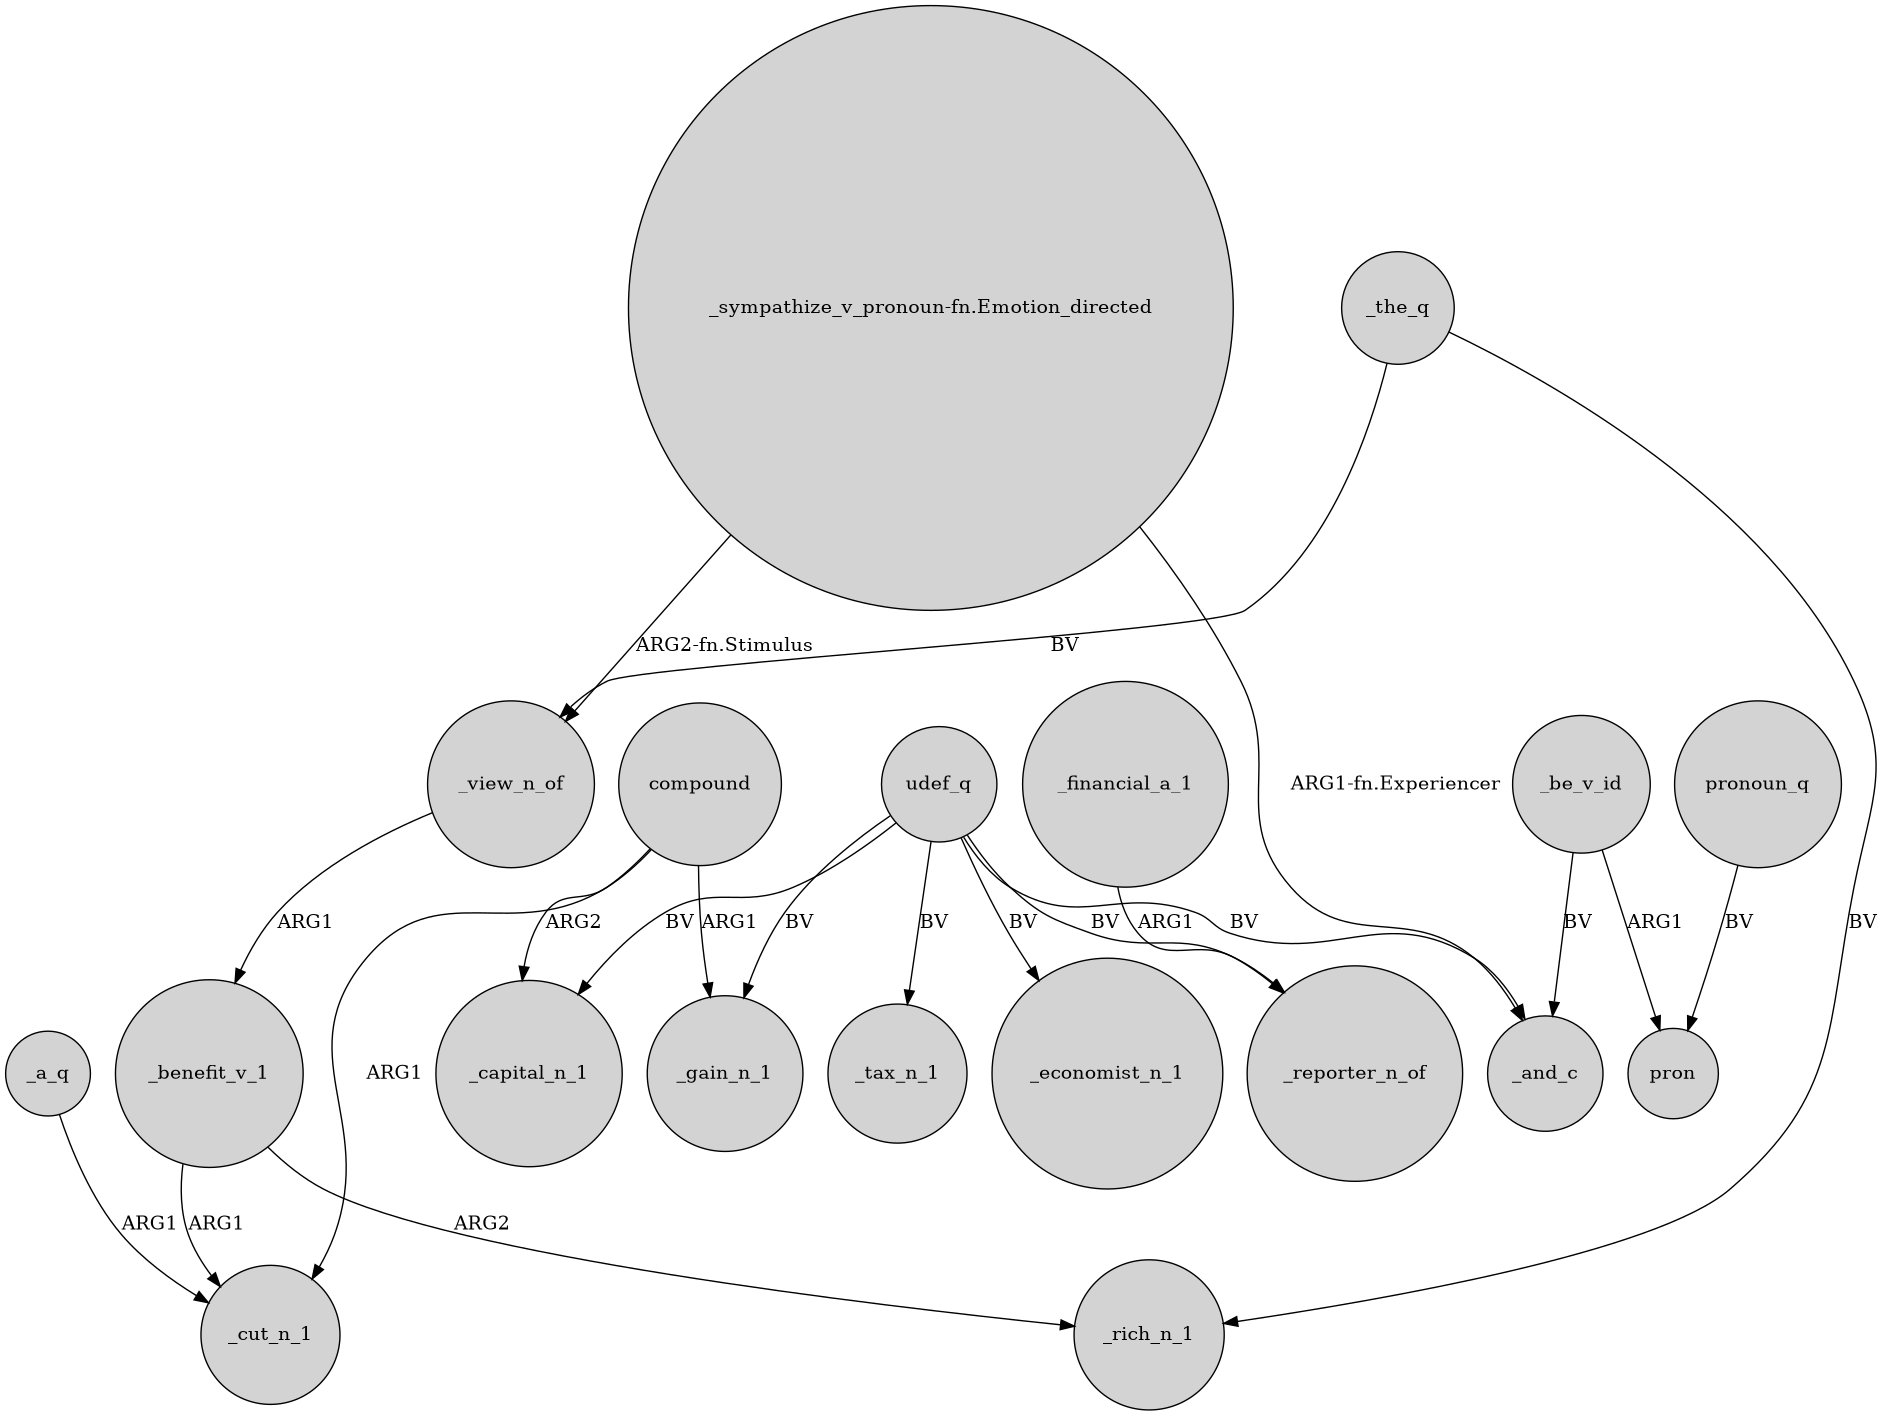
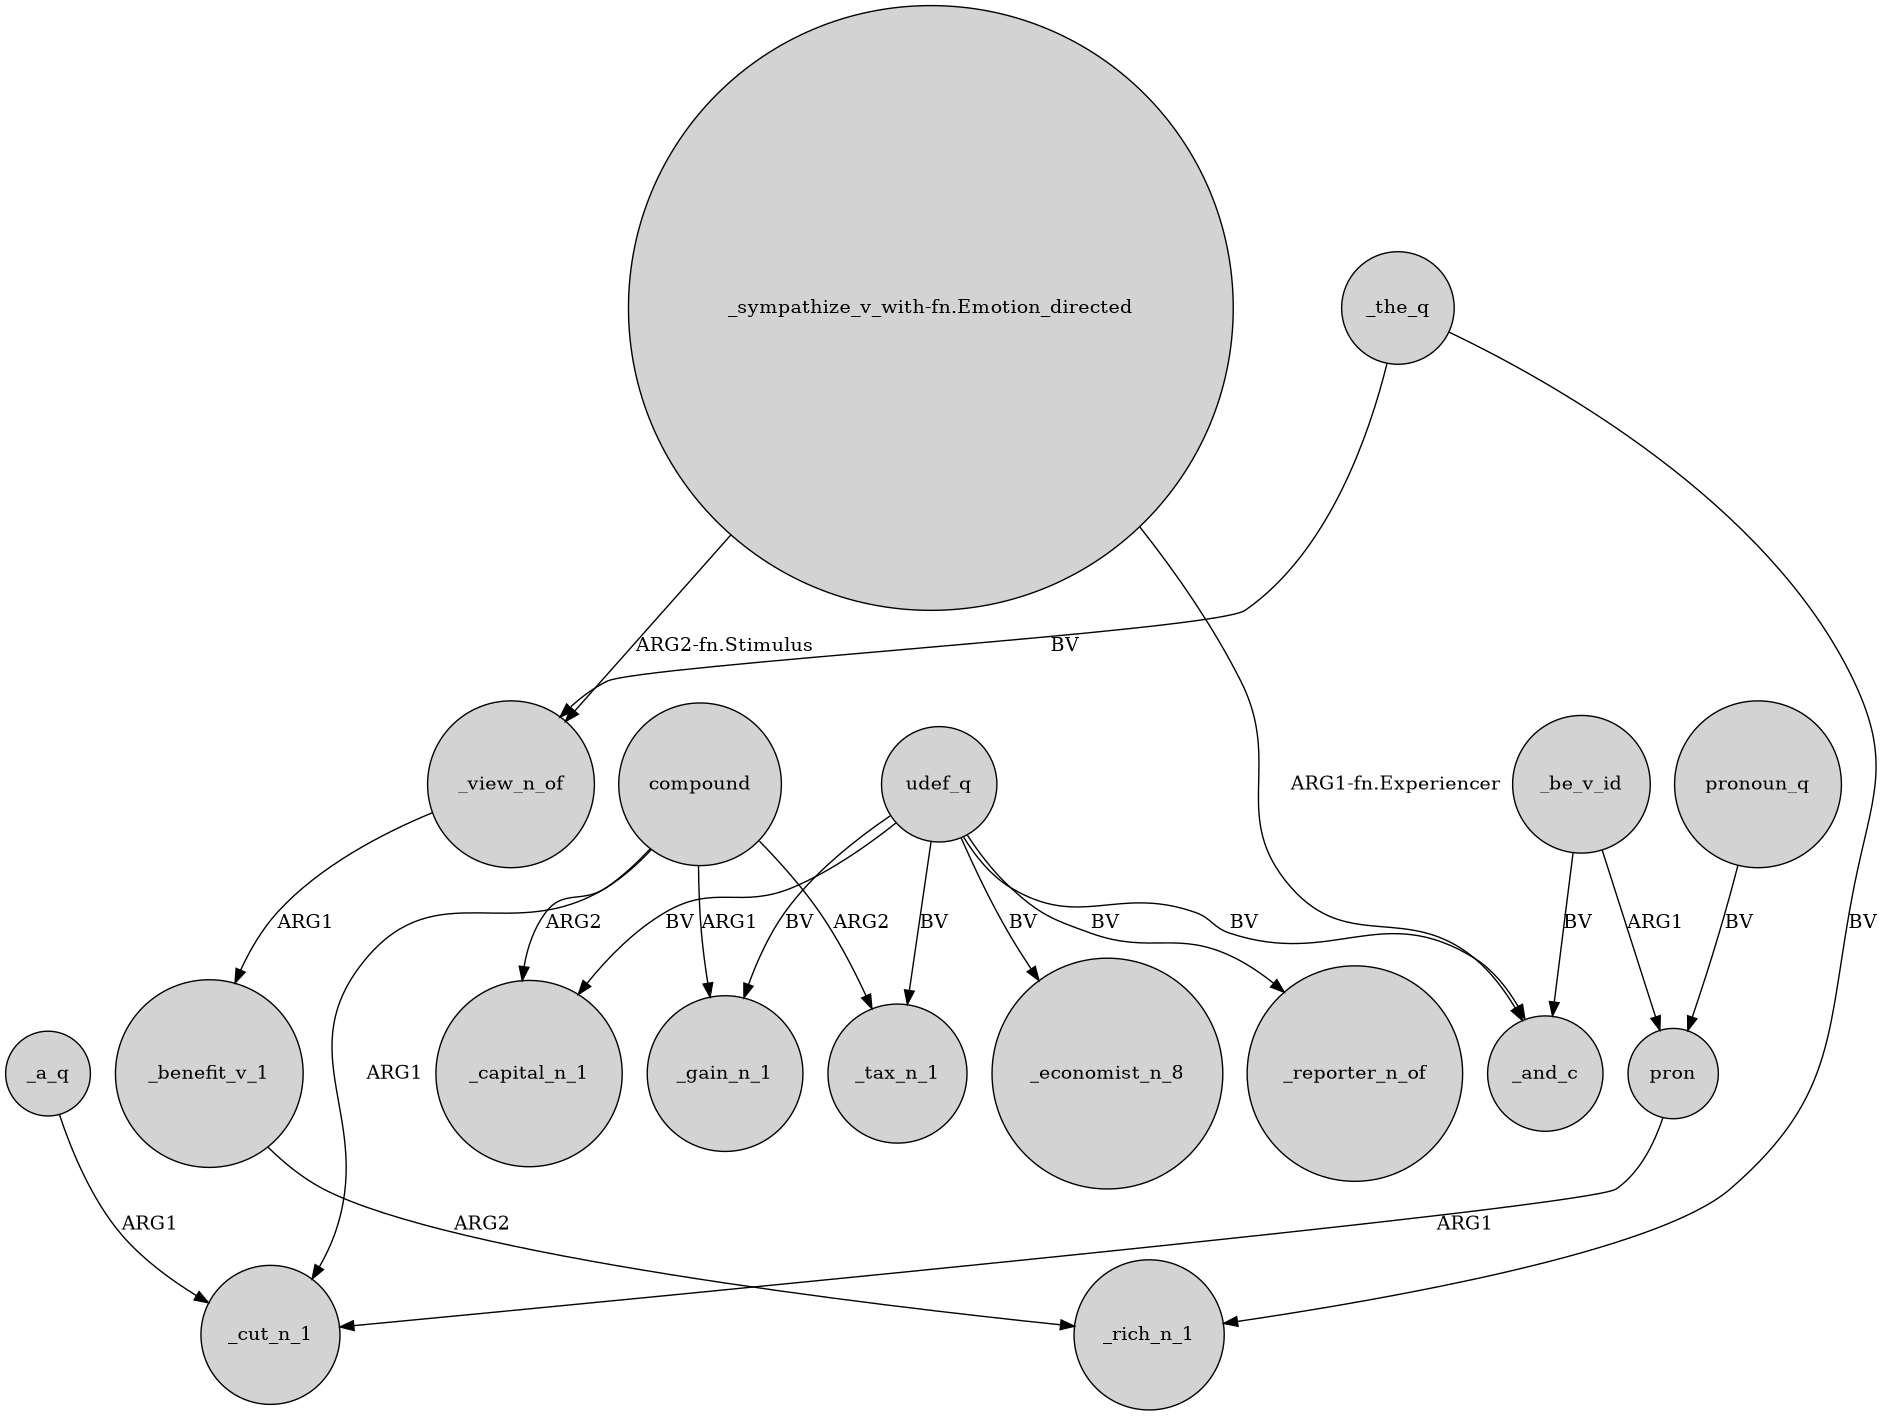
  digraph {
    node [shape=circle style=filled]
    _a_q
    _cut_n_1
    compound
    _capital_n_1
    _gain_n_1
    _tax_n_1
    udef_q
    _and_c
    _reporter_n_of
-   _economist_n_1
-   "_sympathize_v_with-fn.Emotion_directed" [label="_sympathize_v_pronoun-fn.Emotion_directed"]
+   _economist_n_1 [label=_economist_n_8]
+   "_sympathize_v_with-fn.Emotion_directed"
    _view_n_of
    _benefit_v_1
-   _financial_a_1
    _rich_n_1
    _be_v_id
    pron
    _the_q
    pronoun_q
    _a_q -> _cut_n_1 [label=ARG1]
    compound -> _cut_n_1 [label=ARG1]
    compound -> _capital_n_1 [label=ARG2]
    compound -> _gain_n_1 [label=ARG1]
+   compound -> _tax_n_1 [label=ARG2]
    udef_q -> _capital_n_1 [label=BV]
    udef_q -> _gain_n_1 [label=BV]
    udef_q -> _tax_n_1 [label=BV]
    udef_q -> _and_c [label=BV]
    udef_q -> _reporter_n_of [label=BV]
    udef_q -> _economist_n_1 [label=BV]
    "_sympathize_v_with-fn.Emotion_directed" -> _and_c [label="ARG1-fn.Experiencer"]
    "_sympathize_v_with-fn.Emotion_directed" -> _view_n_of [label="ARG2-fn.Stimulus"]
    _view_n_of -> _benefit_v_1 [label=ARG1]
-   _benefit_v_1 -> _cut_n_1 [label=ARG1]
+   pron -> _cut_n_1 [label=ARG1]
    _benefit_v_1 -> _rich_n_1 [label=ARG2]
-   _financial_a_1 -> _reporter_n_of [label=ARG1]
    _be_v_id -> _and_c [label=BV]
    _be_v_id -> pron [label=ARG1]
    _the_q -> _view_n_of [label=BV]
    _the_q -> _rich_n_1 [label=BV]
    pronoun_q -> pron [label=BV]
  }
